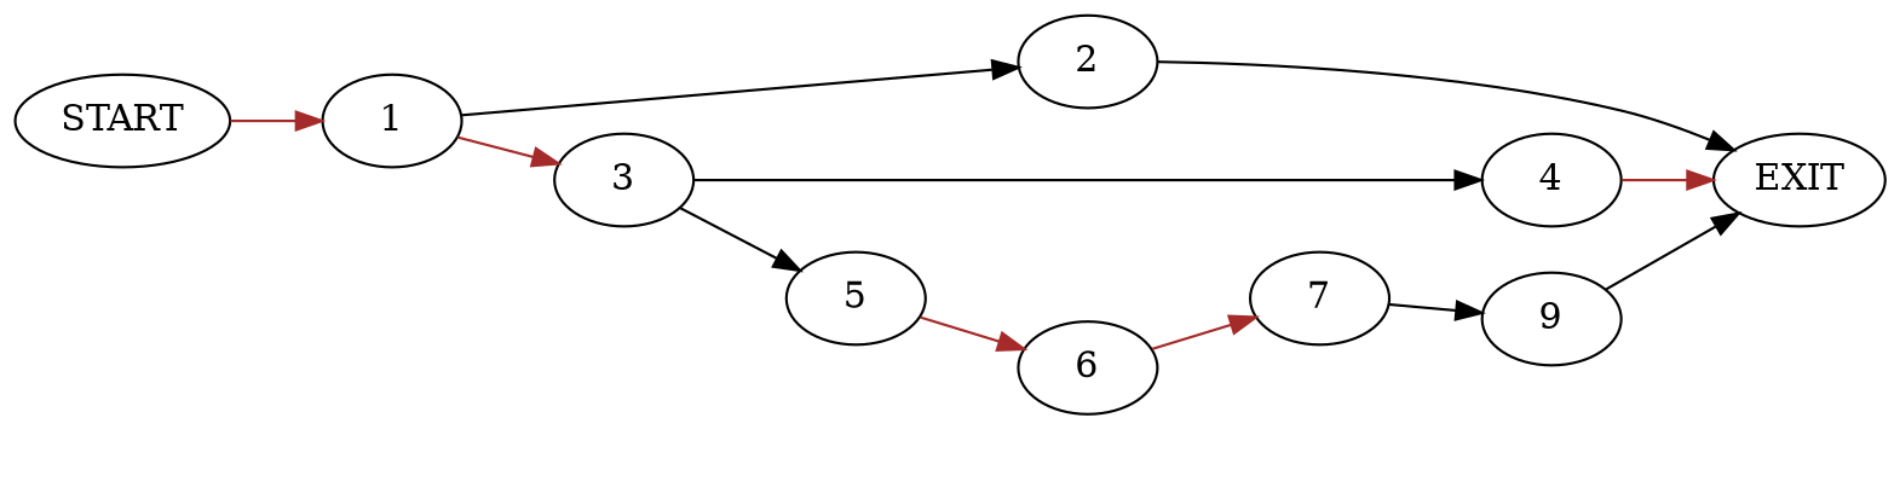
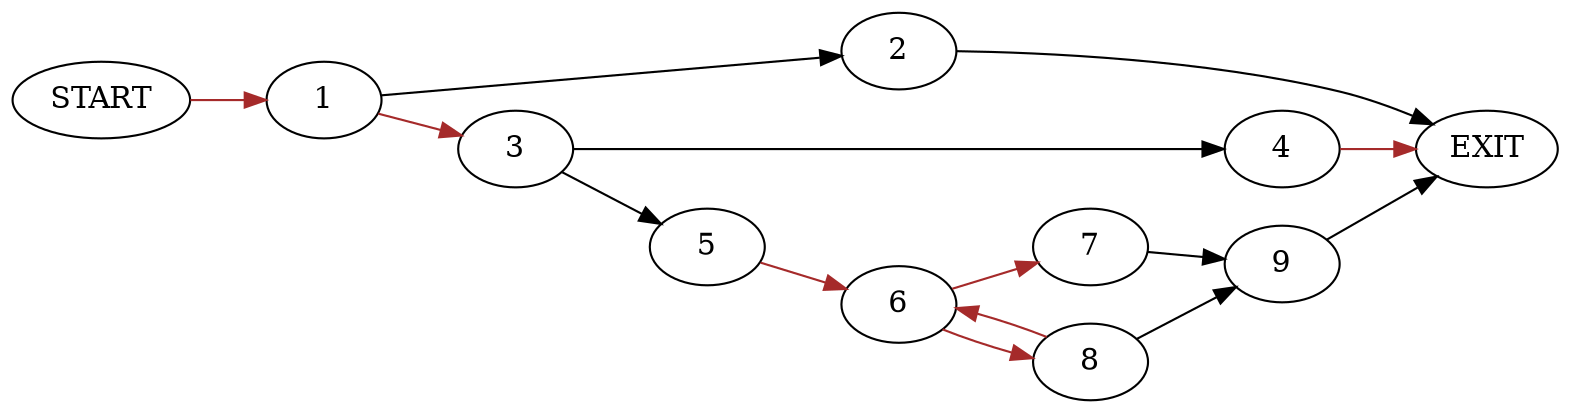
  digraph {
    rankdir=LR
    edge [color=brown]
    n1 [label=START]
    1
    2
    3
    n5 [label=EXIT]
    4
    5
    6
    7
+   8
    9
    n1 -> 1
    1 -> 2 [color=black]
    1 -> 3
    2 -> n5 [color=black]
    3 -> 4 [color=black]
    3 -> 5 [color=black]
    4 -> n5
    5 -> 6
    6 -> 7
+   6 -> 8
    7 -> 9 [color=black]
+   8 -> 6
+   8 -> 9 [color=black]
    9 -> n5 [color=black]
  }
